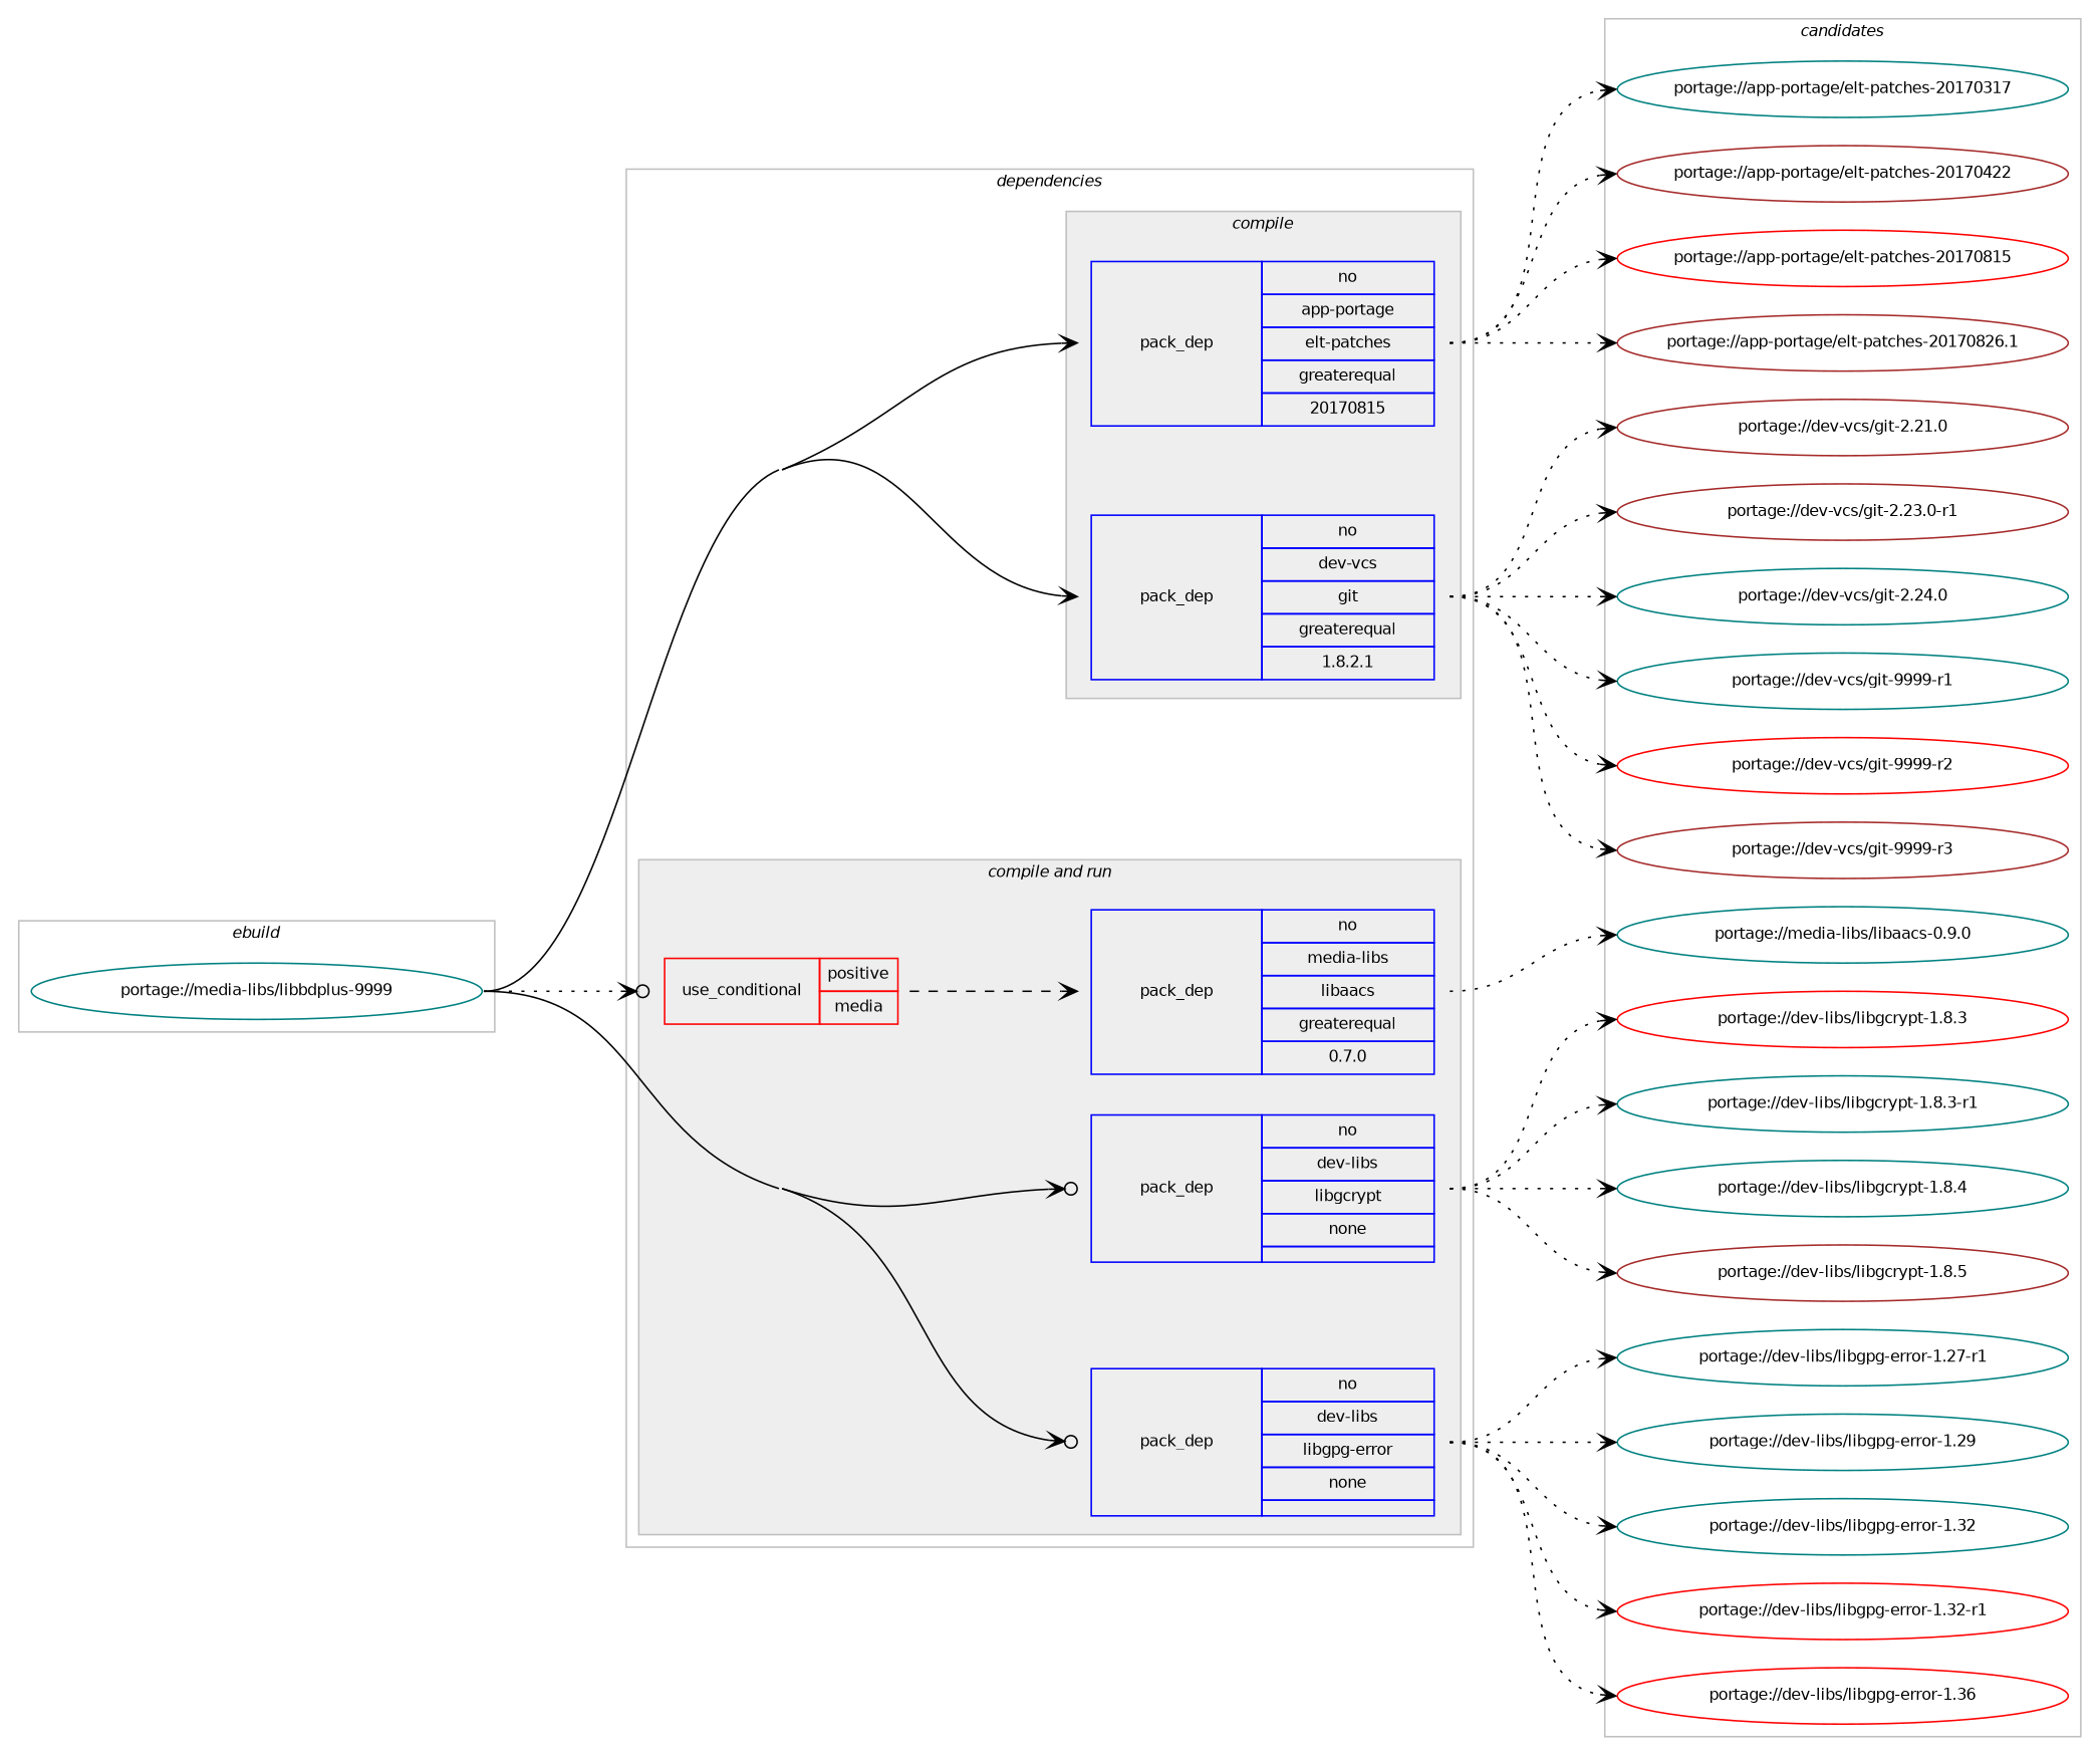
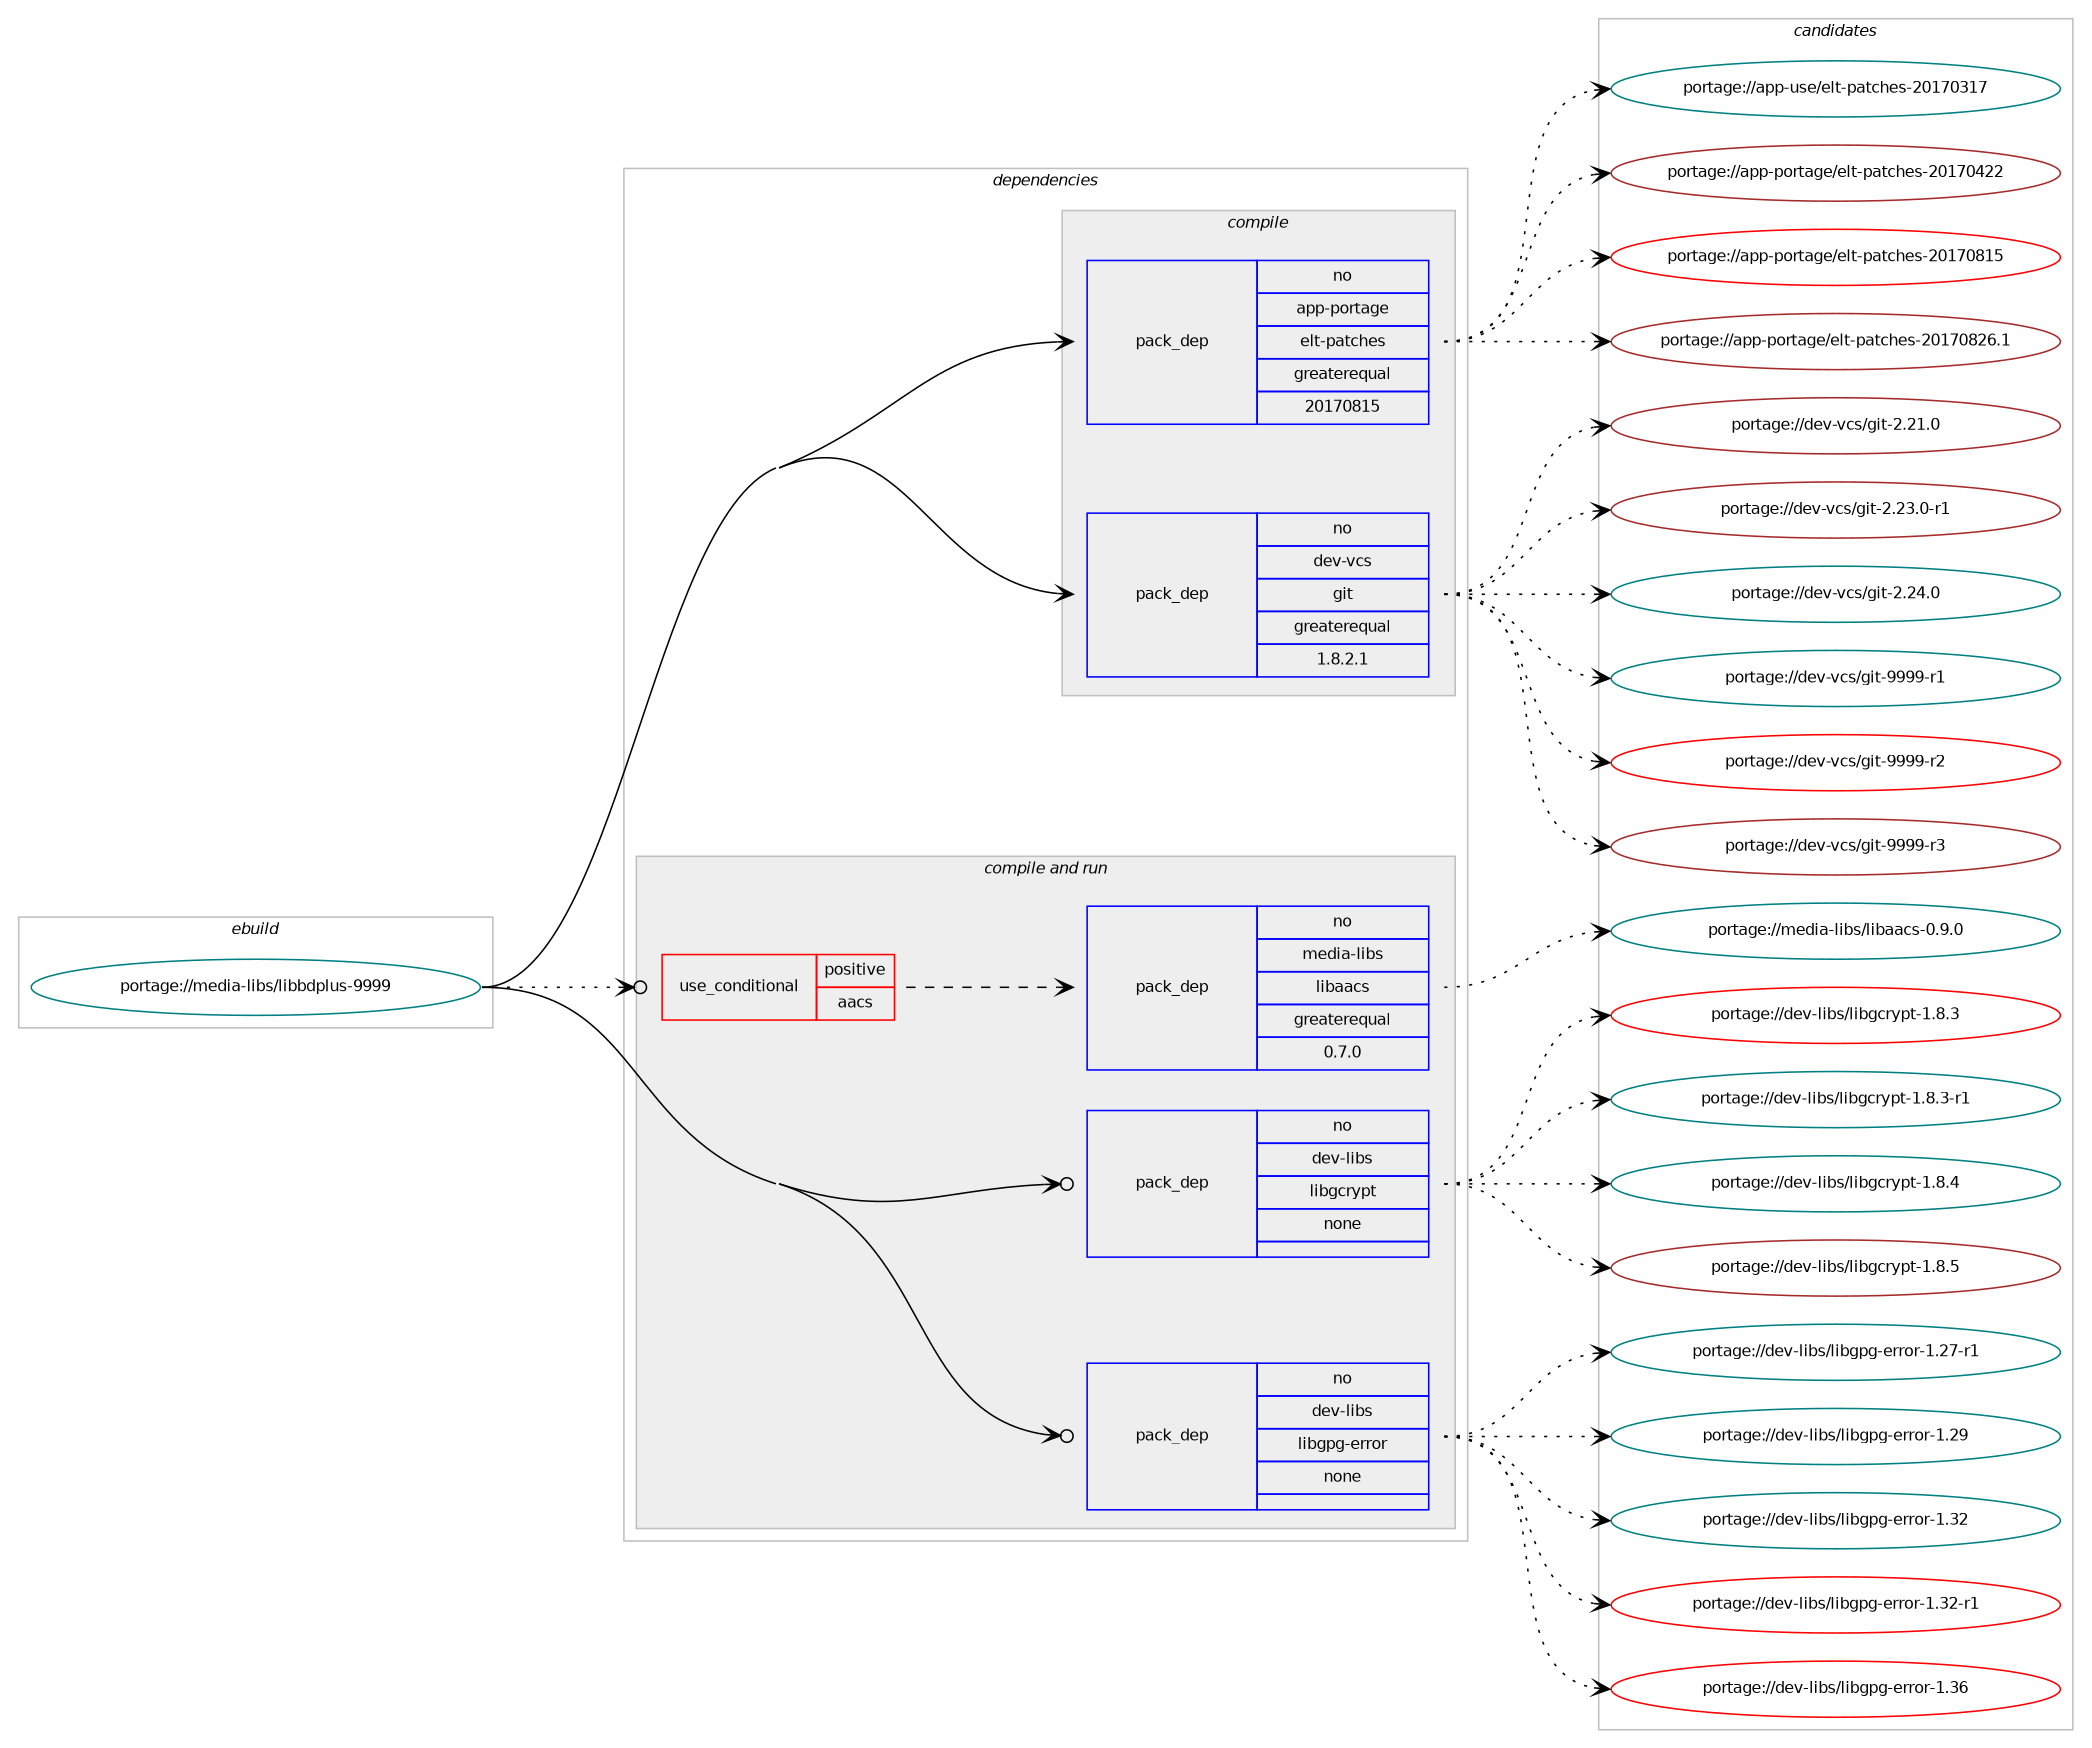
  digraph {
    compound=true
    concentrate=true
    fontname=Helvetica
    fontsize=10
    newrank=true
    rankdir=LR
    ranksep=1.5
    node [color=teal fontname=Helvetica fontsize=10]
    edge [arrowhead=vee headport=w style=dotted tailport=e weight=100]
    n1 [label="portage://media-libs/libbdplus-9999" width=4]
    n2 [color=blue label=<<TABLE BORDER="0" CELLBORDER="1" CELLSPACING="0" CELLPADDING="4" WIDTH="220"><TR><TD ROWSPAN="6" CELLPADDING="30">pack_dep</TD></TR><TR><TD WIDTH="110">no</TD></TR><TR><TD>app-portage</TD></TR><TR><TD>elt-patches</TD></TR><TR><TD>greaterequal</TD></TR><TR><TD>20170815</TD></TR></TABLE>> shape=none]
    n3 [color=blue label=<<TABLE BORDER="0" CELLBORDER="1" CELLSPACING="0" CELLPADDING="4" WIDTH="220"><TR><TD ROWSPAN="6" CELLPADDING="30">pack_dep</TD></TR><TR><TD WIDTH="110">no</TD></TR><TR><TD>dev-vcs</TD></TR><TR><TD>git</TD></TR><TR><TD>greaterequal</TD></TR><TR><TD>1.8.2.1</TD></TR></TABLE>> shape=none]
    n4 [color=blue label=<<TABLE BORDER="0" CELLBORDER="1" CELLSPACING="0" CELLPADDING="4" WIDTH="220"><TR><TD ROWSPAN="6" CELLPADDING="30">pack_dep</TD></TR><TR><TD WIDTH="110">no</TD></TR><TR><TD>media-libs</TD></TR><TR><TD>libaacs</TD></TR><TR><TD>greaterequal</TD></TR><TR><TD>0.7.0</TD></TR></TABLE>> shape=none]
-   n5 [color=red label=<<TABLE BORDER="0" CELLBORDER="1" CELLSPACING="0" CELLPADDING="4"><TR><TD ROWSPAN="3" CELLPADDING="10">use_conditional</TD></TR><TR><TD>positive</TD></TR><TR><TD>media</TD></TR></TABLE>> shape=none]
+   n5 [color=red label=<<TABLE BORDER="0" CELLBORDER="1" CELLSPACING="0" CELLPADDING="4"><TR><TD ROWSPAN="3" CELLPADDING="10">use_conditional</TD></TR><TR><TD>positive</TD></TR><TR><TD>aacs</TD></TR></TABLE>> shape=none]
    n6 [color=blue label=<<TABLE BORDER="0" CELLBORDER="1" CELLSPACING="0" CELLPADDING="4" WIDTH="220"><TR><TD ROWSPAN="6" CELLPADDING="30">pack_dep</TD></TR><TR><TD WIDTH="110">no</TD></TR><TR><TD>dev-libs</TD></TR><TR><TD>libgcrypt</TD></TR><TR><TD>none</TD></TR><TR><TD></TD></TR></TABLE>> shape=none]
    n7 [color=blue label=<<TABLE BORDER="0" CELLBORDER="1" CELLSPACING="0" CELLPADDING="4" WIDTH="220"><TR><TD ROWSPAN="6" CELLPADDING="30">pack_dep</TD></TR><TR><TD WIDTH="110">no</TD></TR><TR><TD>dev-libs</TD></TR><TR><TD>libgpg-error</TD></TR><TR><TD>none</TD></TR><TR><TD></TD></TR></TABLE>> shape=none]
-   n8 [label="portage://app-portage/elt-patches-20170317" width=4]
+   n8 [label="portage://app-use/elt-patches-20170317" width=4]
    n9 [color=brown label="portage://app-portage/elt-patches-20170422" width=4]
    n10 [color=red label="portage://app-portage/elt-patches-20170815" width=4]
    n11 [color=brown label="portage://app-portage/elt-patches-20170826.1" width=4]
    n12 [color=brown label="portage://dev-vcs/git-2.21.0" width=4]
    n13 [color=brown label="portage://dev-vcs/git-2.23.0-r1" width=4]
    n14 [label="portage://dev-vcs/git-2.24.0" width=4]
    n15 [label="portage://dev-vcs/git-9999-r1" width=4]
    n16 [color=red label="portage://dev-vcs/git-9999-r2" width=4]
    n17 [color=brown label="portage://dev-vcs/git-9999-r3" width=4]
    n18 [label="portage://media-libs/libaacs-0.9.0" width=4]
    n19 [color=red label="portage://dev-libs/libgcrypt-1.8.3" width=4]
    n20 [label="portage://dev-libs/libgcrypt-1.8.3-r1" width=4]
    n21 [label="portage://dev-libs/libgcrypt-1.8.4" width=4]
    n22 [color=brown label="portage://dev-libs/libgcrypt-1.8.5" width=4]
    n23 [label="portage://dev-libs/libgpg-error-1.27-r1" width=4]
    n24 [label="portage://dev-libs/libgpg-error-1.29" width=4]
    n25 [label="portage://dev-libs/libgpg-error-1.32" width=4]
    n26 [color=red label="portage://dev-libs/libgpg-error-1.32-r1" width=4]
    n27 [color=red label="portage://dev-libs/libgpg-error-1.36" width=4]
    subgraph cluster_1 {
      color=gray
      label=<<i>ebuild</i>>
      rank=same
      n1
    }
    subgraph cluster_2 {
      color=gray
      label=<<i>dependencies</i>>
      subgraph cluster_3 {
        color=gray
        fillcolor="#eeeeee"
        label=<<i>compile</i>>
        style=filled
        subgraph sub_4 {
          color=gray
          fillcolor="#eeeeee"
          label=<<i>compile</i>>
          style=filled
          n2
        }
        subgraph sub_5 {
          color=gray
          fillcolor="#eeeeee"
          label=<<i>compile</i>>
          style=filled
          n3
        }
      }
      subgraph cluster_6 {
        color=gray
        fillcolor="#eeeeee"
        label=<<i>compile and run</i>>
        style=filled
        subgraph sub_7 {
          color=gray
          fillcolor="#eeeeee"
          label=<<i>compile and run</i>>
          style=filled
          n5
          subgraph sub_8 {
            color=gray
            fillcolor="#eeeeee"
            label=<<i>compile and run</i>>
            style=filled
            n4
          }
        }
        subgraph sub_9 {
          color=gray
          fillcolor="#eeeeee"
          label=<<i>compile and run</i>>
          style=filled
          n6
        }
        subgraph sub_10 {
          color=gray
          fillcolor="#eeeeee"
          label=<<i>compile and run</i>>
          style=filled
          n7
        }
      }
      subgraph cluster_11 {
        color=gray
        fillcolor="#eeeeee"
        label=<<i>run</i>>
        style=filled
      }
    }
    subgraph cluster_12 {
      color=gray
      label=<<i>candidates</i>>
      rank=same
      subgraph sub_13 {
        color=black
        label=<<i>candidates</i>>
        nodesep=1
        rank=same
        n8
        n9
        n10
        n11
      }
      subgraph sub_14 {
        color=black
        label=<<i>candidates</i>>
        nodesep=1
        rank=same
        n12
        n13
        n14
        n15
        n16
        n17
      }
      subgraph sub_15 {
        color=black
        label=<<i>candidates</i>>
        nodesep=1
        rank=same
        n18
      }
      subgraph sub_16 {
        color=black
        label=<<i>candidates</i>>
        nodesep=1
        rank=same
        n19
        n20
        n21
        n22
      }
      subgraph sub_17 {
        color=black
        label=<<i>candidates</i>>
        nodesep=1
        rank=same
        n23
        n24
        n25
        n26
        n27
      }
    }
    n1 -> n2 [style=solid weight=20]
    n1 -> n3 [style=solid weight=20]
    n1 -> n5 [arrowhead=odotvee weight=20]
    n1 -> n6 [arrowhead=odotvee style=solid weight=20]
    n1 -> n7 [arrowhead=odotvee style=solid weight=20]
    n2 -> n8
    n2 -> n9
    n2 -> n10
    n2 -> n11
    n3 -> n12
    n3 -> n13
    n3 -> n14
    n3 -> n15
    n3 -> n16
    n3 -> n17
    n4 -> n18
    n5 -> n4 [style=dashed weight=20]
    n6 -> n19
    n6 -> n20
    n6 -> n21
    n6 -> n22
    n7 -> n23
    n7 -> n24
    n7 -> n25
    n7 -> n26
    n7 -> n27
  }
